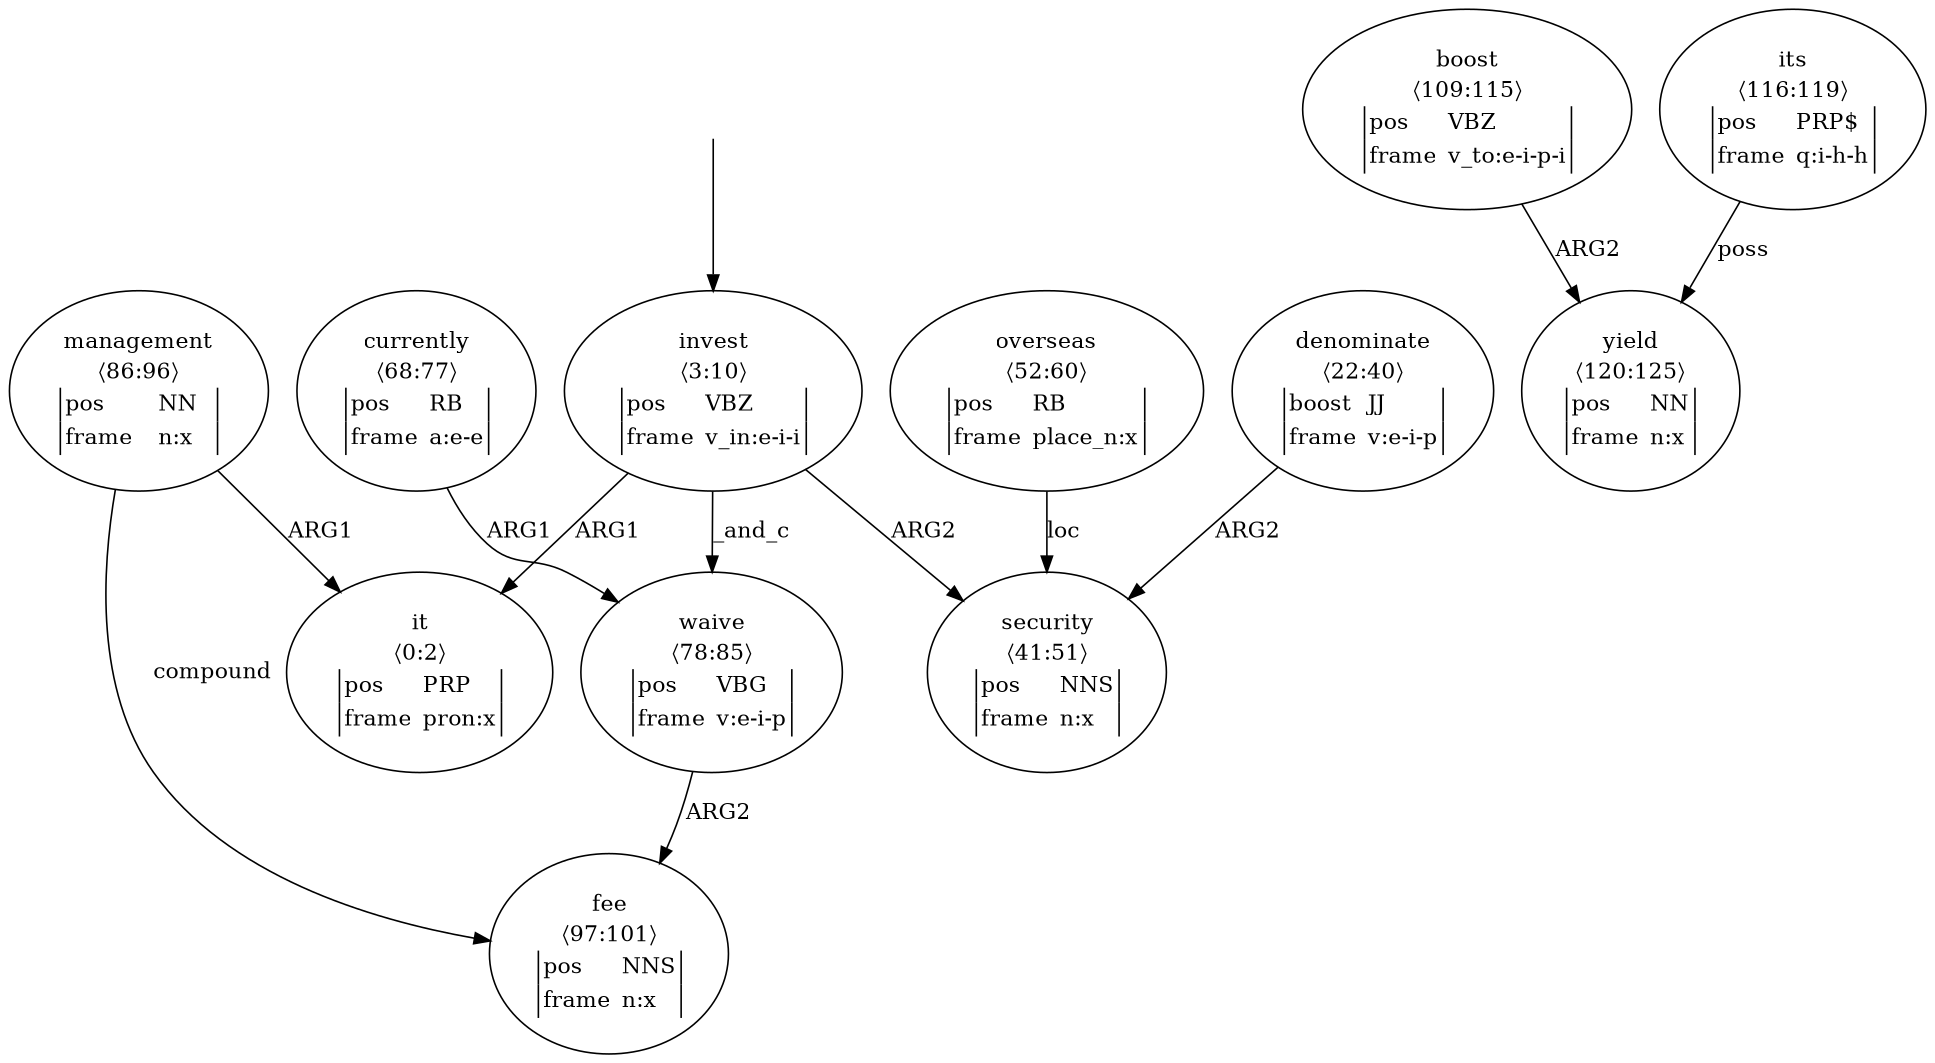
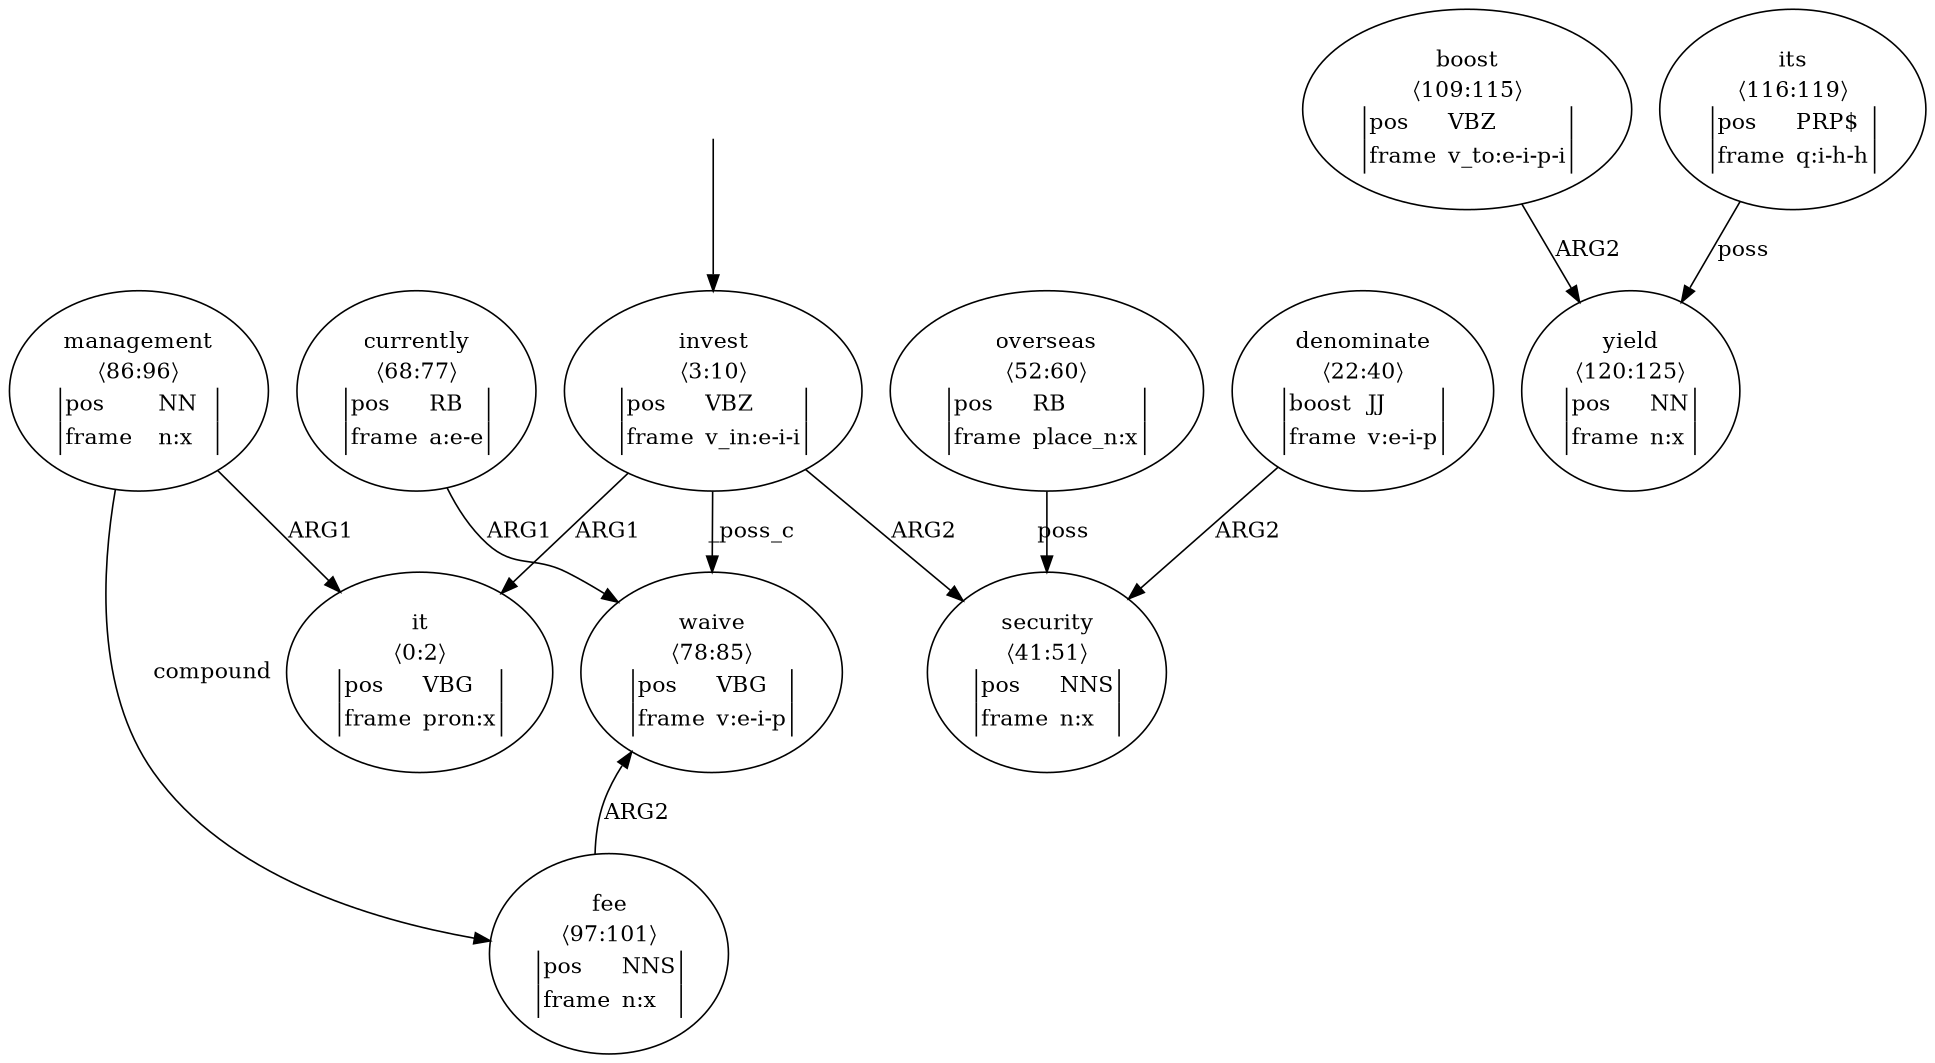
  digraph {
    top [style=invis]
    n2 [label=<<table align="center" border="0" cellspacing="0"><tr><td colspan="2">invest</td></tr><tr><td colspan="2">〈3:10〉</td></tr><tr><td sides="l" border="1" align="left">pos</td><td sides="r" border="1" align="left">VBZ</td></tr><tr><td sides="l" border="1" align="left">frame</td><td sides="r" border="1" align="left">v_in:e-i-i</td></tr></table>>]
-   n3 [label=<<table align="center" border="0" cellspacing="0"><tr><td colspan="2">it</td></tr><tr><td colspan="2">〈0:2〉</td></tr><tr><td sides="l" border="1" align="left">pos</td><td sides="r" border="1" align="left">PRP</td></tr><tr><td sides="l" border="1" align="left">frame</td><td sides="r" border="1" align="left">pron:x</td></tr></table>>]
+   n3 [label=<<table align="center" border="0" cellspacing="0"><tr><td colspan="2">it</td></tr><tr><td colspan="2">〈0:2〉</td></tr><tr><td sides="l" border="1" align="left">pos</td><td sides="r" border="1" align="left">VBG</td></tr><tr><td sides="l" border="1" align="left">frame</td><td sides="r" border="1" align="left">pron:x</td></tr></table>>]
    n4 [label=<<table align="center" border="0" cellspacing="0"><tr><td colspan="2">security</td></tr><tr><td colspan="2">〈41:51〉</td></tr><tr><td sides="l" border="1" align="left">pos</td><td sides="r" border="1" align="left">NNS</td></tr><tr><td sides="l" border="1" align="left">frame</td><td sides="r" border="1" align="left">n:x</td></tr></table>>]
    n5 [label=<<table align="center" border="0" cellspacing="0"><tr><td colspan="2">waive</td></tr><tr><td colspan="2">〈78:85〉</td></tr><tr><td sides="l" border="1" align="left">pos</td><td sides="r" border="1" align="left">VBG</td></tr><tr><td sides="l" border="1" align="left">frame</td><td sides="r" border="1" align="left">v:e-i-p</td></tr></table>>]
    n6 [label=<<table align="center" border="0" cellspacing="0"><tr><td colspan="2">fee</td></tr><tr><td colspan="2">〈97:101〉</td></tr><tr><td sides="l" border="1" align="left">pos</td><td sides="r" border="1" align="left">NNS</td></tr><tr><td sides="l" border="1" align="left">frame</td><td sides="r" border="1" align="left">n:x</td></tr></table>>]
    n7 [label=<<table align="center" border="0" cellspacing="0"><tr><td colspan="2">denominate</td></tr><tr><td colspan="2">〈22:40〉</td></tr><tr><td sides="l" border="1" align="left">boost</td><td sides="r" border="1" align="left">JJ</td></tr><tr><td sides="l" border="1" align="left">frame</td><td sides="r" border="1" align="left">v:e-i-p</td></tr></table>>]
    n8 [label=<<table align="center" border="0" cellspacing="0"><tr><td colspan="2">overseas</td></tr><tr><td colspan="2">〈52:60〉</td></tr><tr><td sides="l" border="1" align="left">pos</td><td sides="r" border="1" align="left">RB</td></tr><tr><td sides="l" border="1" align="left">frame</td><td sides="r" border="1" align="left">place_n:x</td></tr></table>>]
    n9 [label=<<table align="center" border="0" cellspacing="0"><tr><td colspan="2">currently</td></tr><tr><td colspan="2">〈68:77〉</td></tr><tr><td sides="l" border="1" align="left">pos</td><td sides="r" border="1" align="left">RB</td></tr><tr><td sides="l" border="1" align="left">frame</td><td sides="r" border="1" align="left">a:e-e</td></tr></table>>]
    n10 [label=<<table align="center" border="0" cellspacing="0"><tr><td colspan="2">management</td></tr><tr><td colspan="2">〈86:96〉</td></tr><tr><td sides="l" border="1" align="left">pos</td><td sides="r" border="1" align="left">NN</td></tr><tr><td sides="l" border="1" align="left">frame</td><td sides="r" border="1" align="left">n:x</td></tr></table>>]
    n11 [label=<<table align="center" border="0" cellspacing="0"><tr><td colspan="2">boost</td></tr><tr><td colspan="2">〈109:115〉</td></tr><tr><td sides="l" border="1" align="left">pos</td><td sides="r" border="1" align="left">VBZ</td></tr><tr><td sides="l" border="1" align="left">frame</td><td sides="r" border="1" align="left">v_to:e-i-p-i</td></tr></table>>]
    n12 [label=<<table align="center" border="0" cellspacing="0"><tr><td colspan="2">yield</td></tr><tr><td colspan="2">〈120:125〉</td></tr><tr><td sides="l" border="1" align="left">pos</td><td sides="r" border="1" align="left">NN</td></tr><tr><td sides="l" border="1" align="left">frame</td><td sides="r" border="1" align="left">n:x</td></tr></table>>]
    n13 [label=<<table align="center" border="0" cellspacing="0"><tr><td colspan="2">its</td></tr><tr><td colspan="2">〈116:119〉</td></tr><tr><td sides="l" border="1" align="left">pos</td><td sides="r" border="1" align="left">PRP$</td></tr><tr><td sides="l" border="1" align="left">frame</td><td sides="r" border="1" align="left">q:i-h-h</td></tr></table>>]
    top -> n2
    n2 -> n3 [label=ARG1]
    n2 -> n4 [label=ARG2]
-   n2 -> n5 [label=_and_c]
-   n5 -> n6 [label=ARG2]
+   n2 -> n5 [label=_poss_c]
+   n6 -> n5 [label=ARG2]
    n7 -> n4 [label=ARG2]
-   n8 -> n4 [label=loc]
+   n8 -> n4 [label=poss]
    n9 -> n5 [label=ARG1]
    n10 -> n3 [label=ARG1]
    n10 -> n6 [label=compound]
    n11 -> n12 [label=ARG2]
    n13 -> n12 [label=poss]
  }
